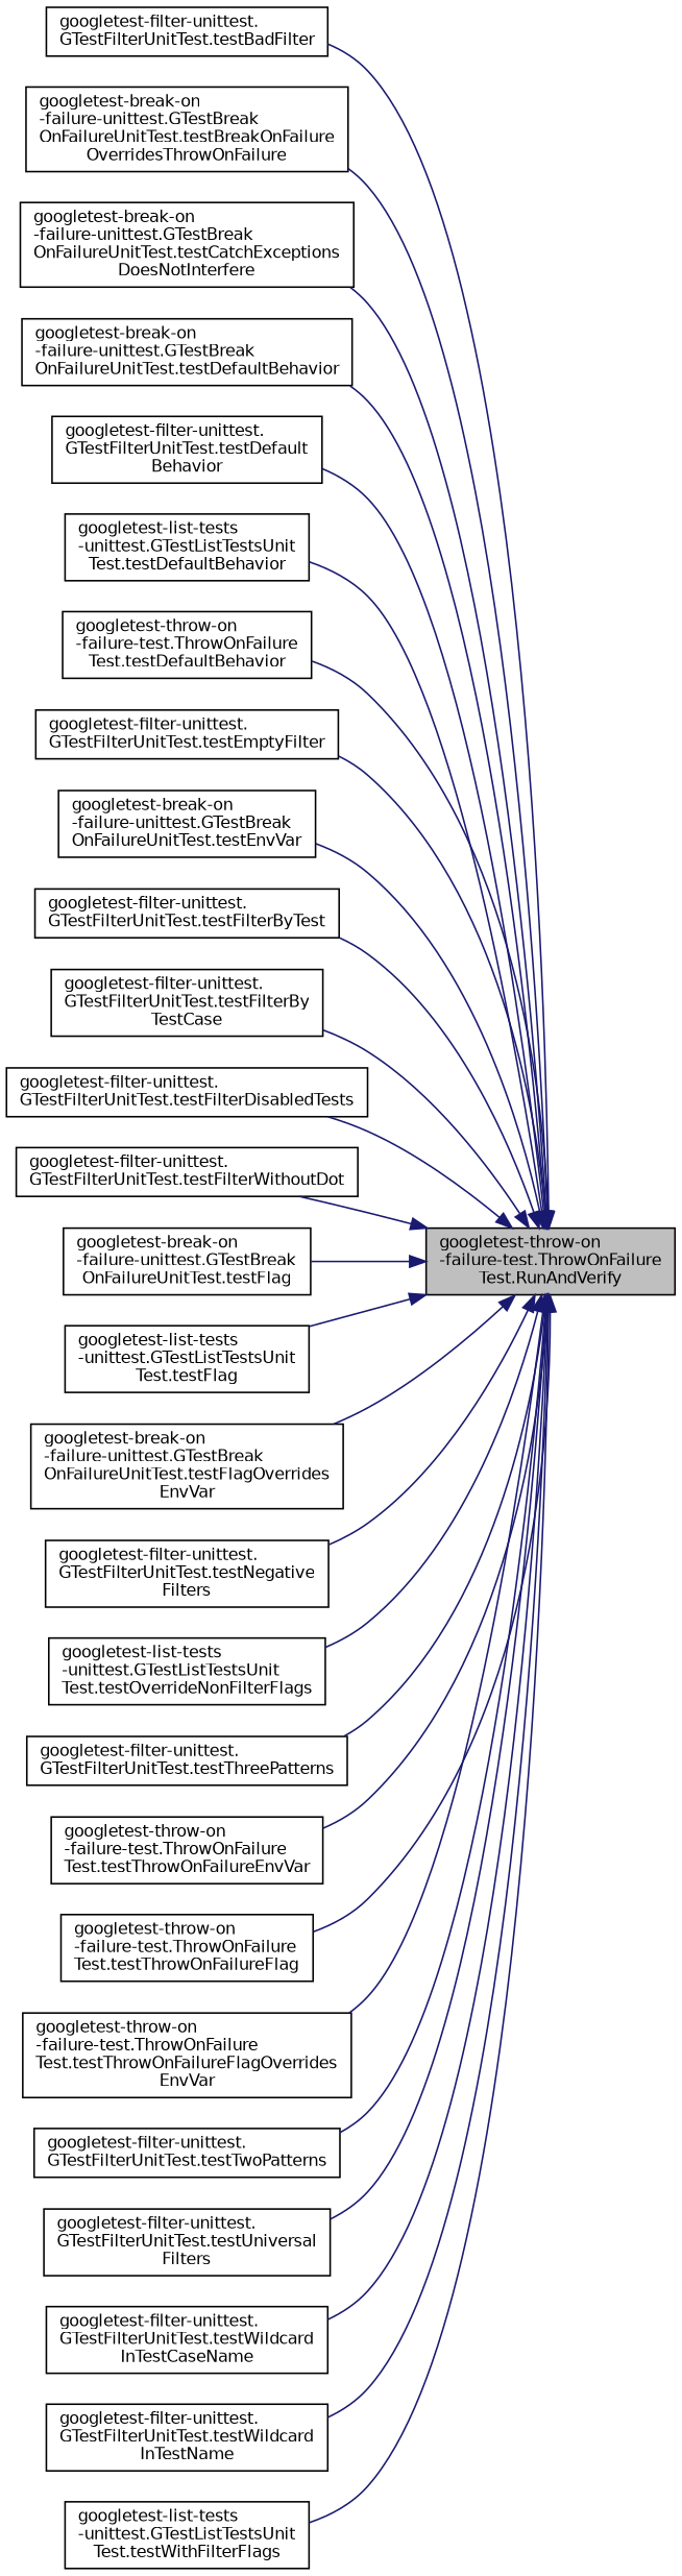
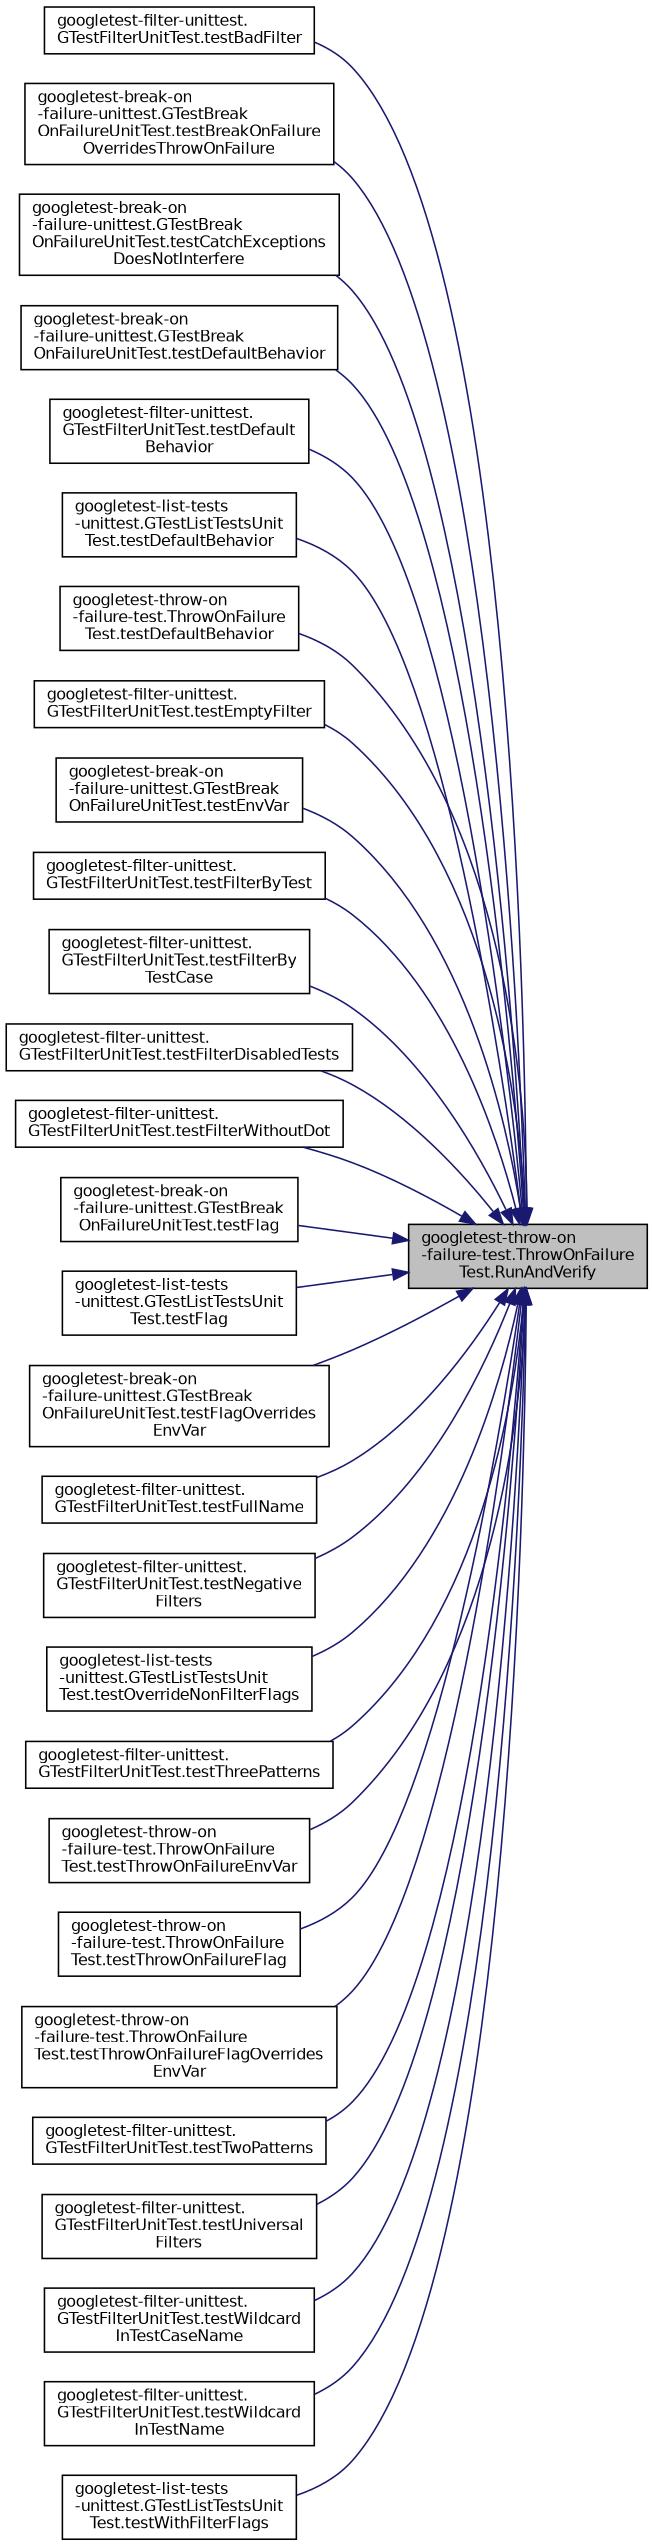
  digraph {
    rankdir=RL
    node [color=black fontname=Helvetica fontsize=10 shape=record]
    edge [color=midnightblue dir=back fontname=Helvetica fontsize=10 labelfontname=Helvetica labelfontsize=10 style=solid]
    n1 [fillcolor=grey75 fontcolor=black height=0.2 label="googletest-throw-on\l-failure-test.ThrowOnFailure\lTest.RunAndVerify" style=filled width=0.4]
    n2 [height=0.2 label="googletest-filter-unittest.\lGTestFilterUnitTest.testBadFilter" width=0.4]
    n3 [height=0.2 label="googletest-break-on\l-failure-unittest.GTestBreak\lOnFailureUnitTest.testBreakOnFailure\lOverridesThrowOnFailure" width=0.4]
    n4 [height=0.2 label="googletest-break-on\l-failure-unittest.GTestBreak\lOnFailureUnitTest.testCatchExceptions\lDoesNotInterfere" width=0.4]
    n5 [height=0.2 label="googletest-break-on\l-failure-unittest.GTestBreak\lOnFailureUnitTest.testDefaultBehavior" width=0.4]
    n6 [height=0.2 label="googletest-filter-unittest.\lGTestFilterUnitTest.testDefault\lBehavior" width=0.4]
    n7 [height=0.2 label="googletest-list-tests\l-unittest.GTestListTestsUnit\lTest.testDefaultBehavior" width=0.4]
    n8 [height=0.2 label="googletest-throw-on\l-failure-test.ThrowOnFailure\lTest.testDefaultBehavior" width=0.4]
    n9 [height=0.2 label="googletest-filter-unittest.\lGTestFilterUnitTest.testEmptyFilter" width=0.4]
    n10 [height=0.2 label="googletest-break-on\l-failure-unittest.GTestBreak\lOnFailureUnitTest.testEnvVar" width=0.4]
    n11 [height=0.2 label="googletest-filter-unittest.\lGTestFilterUnitTest.testFilterByTest" width=0.4]
    n12 [height=0.2 label="googletest-filter-unittest.\lGTestFilterUnitTest.testFilterBy\lTestCase" width=0.4]
    n13 [height=0.2 label="googletest-filter-unittest.\lGTestFilterUnitTest.testFilterDisabledTests" width=0.4]
    n14 [height=0.2 label="googletest-filter-unittest.\lGTestFilterUnitTest.testFilterWithoutDot" width=0.4]
    n15 [height=0.2 label="googletest-break-on\l-failure-unittest.GTestBreak\lOnFailureUnitTest.testFlag" width=0.4]
    n16 [height=0.2 label="googletest-list-tests\l-unittest.GTestListTestsUnit\lTest.testFlag" width=0.4]
    n17 [height=0.2 label="googletest-break-on\l-failure-unittest.GTestBreak\lOnFailureUnitTest.testFlagOverrides\lEnvVar" width=0.4]
+   n18 [height=0.2 label="googletest-filter-unittest.\lGTestFilterUnitTest.testFullName" width=0.4]
    n19 [height=0.2 label="googletest-filter-unittest.\lGTestFilterUnitTest.testNegative\lFilters" width=0.4]
    n20 [height=0.2 label="googletest-list-tests\l-unittest.GTestListTestsUnit\lTest.testOverrideNonFilterFlags" width=0.4]
    n21 [height=0.2 label="googletest-filter-unittest.\lGTestFilterUnitTest.testThreePatterns" width=0.4]
    n22 [height=0.2 label="googletest-throw-on\l-failure-test.ThrowOnFailure\lTest.testThrowOnFailureEnvVar" width=0.4]
    n23 [height=0.2 label="googletest-throw-on\l-failure-test.ThrowOnFailure\lTest.testThrowOnFailureFlag" width=0.4]
    n24 [height=0.2 label="googletest-throw-on\l-failure-test.ThrowOnFailure\lTest.testThrowOnFailureFlagOverrides\lEnvVar" width=0.4]
    n25 [height=0.2 label="googletest-filter-unittest.\lGTestFilterUnitTest.testTwoPatterns" width=0.4]
    n26 [height=0.2 label="googletest-filter-unittest.\lGTestFilterUnitTest.testUniversal\lFilters" width=0.4]
    n27 [height=0.2 label="googletest-filter-unittest.\lGTestFilterUnitTest.testWildcard\lInTestCaseName" width=0.4]
    n28 [height=0.2 label="googletest-filter-unittest.\lGTestFilterUnitTest.testWildcard\lInTestName" width=0.4]
    n29 [height=0.2 label="googletest-list-tests\l-unittest.GTestListTestsUnit\lTest.testWithFilterFlags" width=0.4]
    n1 -> n2
    n1 -> n3
    n1 -> n4
    n1 -> n5
    n1 -> n6
    n1 -> n7
    n1 -> n8
    n1 -> n9
    n1 -> n10
    n1 -> n11
    n1 -> n12
    n1 -> n13
    n1 -> n14
    n1 -> n15
    n1 -> n16
    n1 -> n17
+   n1 -> n18
    n1 -> n19
    n1 -> n20
    n1 -> n21
    n1 -> n22
    n1 -> n23
    n1 -> n24
    n1 -> n25
    n1 -> n26
    n1 -> n27
    n1 -> n28
    n1 -> n29
  }
